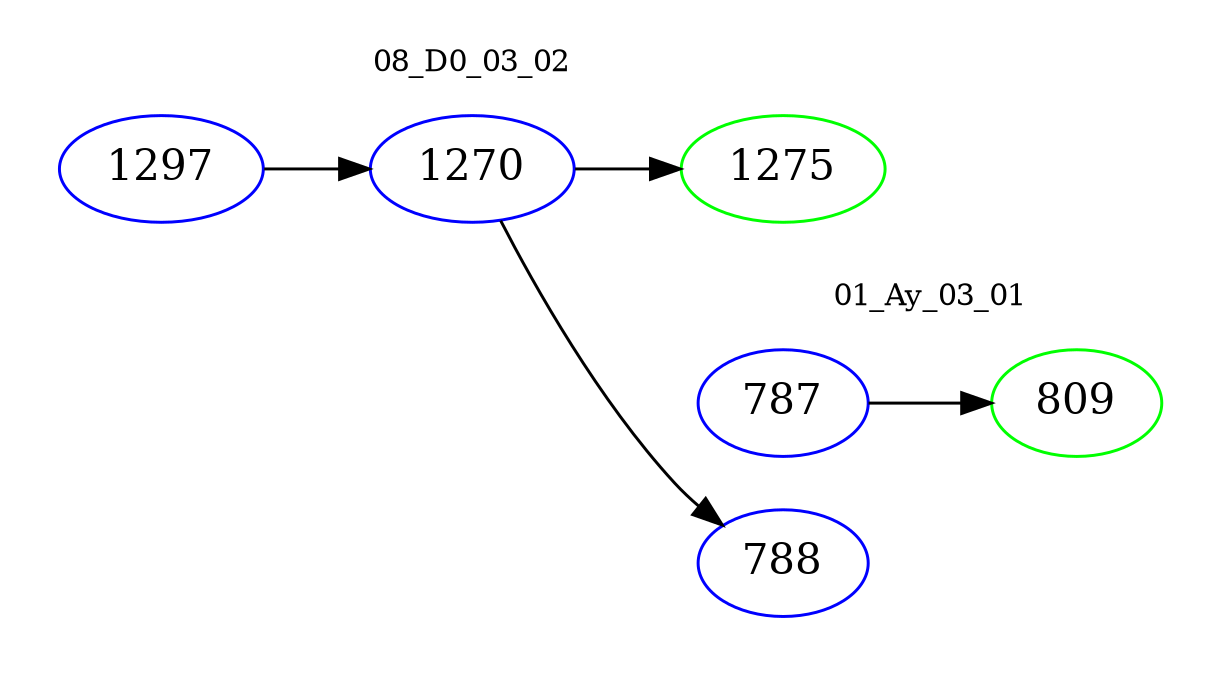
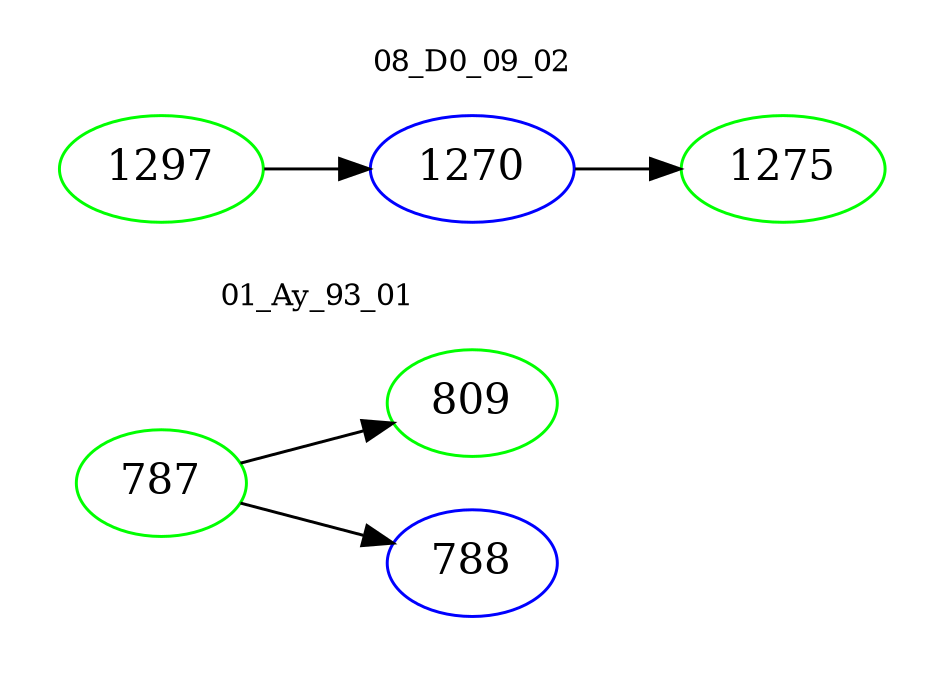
  digraph {
    rankdir=LR
    node [color=blue]
    edge [color=black]
-   n1 [label=787]
+   n1 [color=green label=787]
    n2 [label=788]
    n3 [color=green label=809]
    n4 [label=1270]
    n5 [color=green label=1275]
-   n6 [label=1297]
+   n6 [color=green label=1297]
    subgraph cluster_1 {
      color=white
      fontsize=10
-     label="01_Ay_03_01"
+     label="01_Ay_93_01"
      n1
      n2
      n3
    }
    subgraph cluster_2 {
      color=white
      fontsize=10
-     label="08_D0_03_02"
+     label="08_D0_09_02"
      n4
      n5
      n6
    }
-   n4 -> n2
+   n1 -> n2
    n1 -> n3
    n4 -> n5
    n6 -> n4
  }
